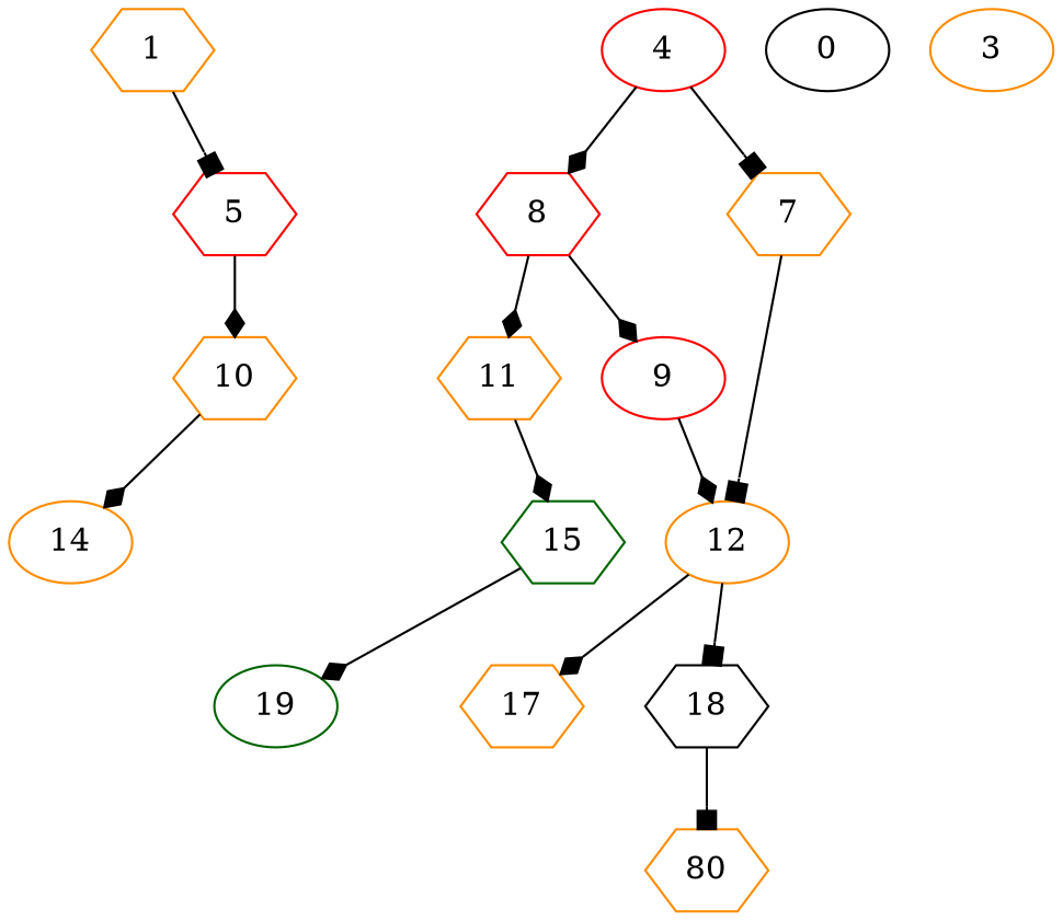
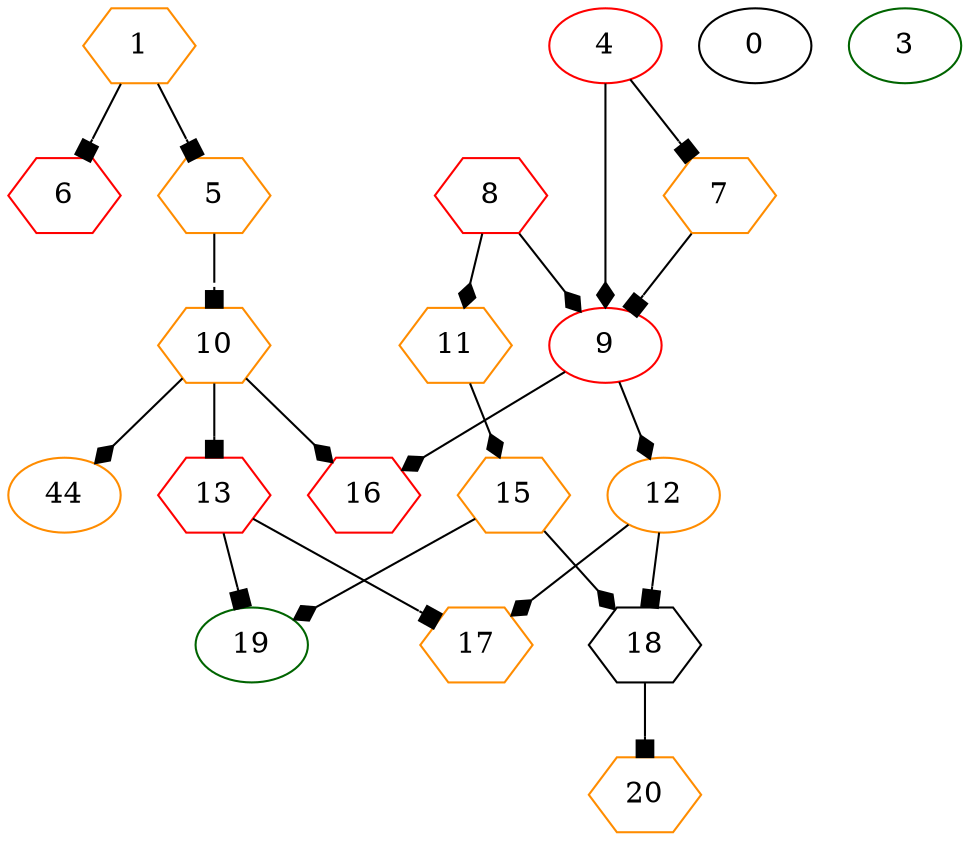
  digraph {
    node [alpha=0.09 color=darkorange shape=hexagon]
    edge [arrowhead=diamond]
    1 [alpha=0.03 expect_size=25517056]
-   5 [alpha=0.08 color=red expect_size=49161216]
+   5 [alpha=0.08 expect_size=49161216]
+   6 [alpha=0.05 color=red expect_size=51117056]
    10 [alpha=0.07 expect_size=41817088]
-   14 [expect_size=16958464 shape=ellipse]
+   16 [color=red expect_size=11418624]
+   13 [alpha=0.12 color=red expect_size=49898496]
+   14 [expect_size=16958464 shape=ellipse label=44]
    n8 [alpha=0.19 color=black expect_size=16746496 label=0 shape=ellipse]
-   3 [alpha=0.06 expect_size=30684160 shape=ellipse]
+   3 [alpha=0.06 color=darkgreen expect_size=30684160 shape=ellipse]
    4 [alpha=0.10 color=red expect_size=11568128 shape=ellipse]
    7 [alpha=0.05 expect_size=49473536]
    8 [alpha=0.04 color=red expect_size=44067840]
    9 [alpha=0.18 color=red expect_size=24423424 shape=ellipse]
    11 [alpha=0.19 expect_size=43704320]
    12 [expect_size=51827712 shape=ellipse]
-   15 [alpha=0.06 color=darkgreen expect_size=40167424]
+   15 [alpha=0.06 expect_size=40167424]
    17 [alpha=0.11 expect_size=23910400]
    19 [alpha=0.10 color=darkgreen expect_size=46479360 shape=ellipse]
    18 [alpha=0.04 color=black expect_size=36865024]
-   20 [alpha=0.12 expect_size=42013696 label=80]
+   20 [alpha=0.12 expect_size=42013696]
    1 -> 5 [arrowhead=box]
-   5 -> 10
+   1 -> 6 [arrowhead=box]
+   5 -> 10 [arrowhead=box]
+   10 -> 16
+   10 -> 13 [arrowhead=box]
    10 -> 14
+   13 -> 17 [arrowhead=box]
+   13 -> 19 [arrowhead=box]
    4 -> 7 [arrowhead=box]
-   4 -> 8
-   7 -> 12 [arrowhead=box]
+   4 -> 9
+   7 -> 9 [arrowhead=box]
    8 -> 9
    8 -> 11
+   9 -> 16
    9 -> 12
    11 -> 15
    12 -> 17
    12 -> 18 [arrowhead=box]
    15 -> 19
+   15 -> 18
    18 -> 20 [arrowhead=box]
  }
